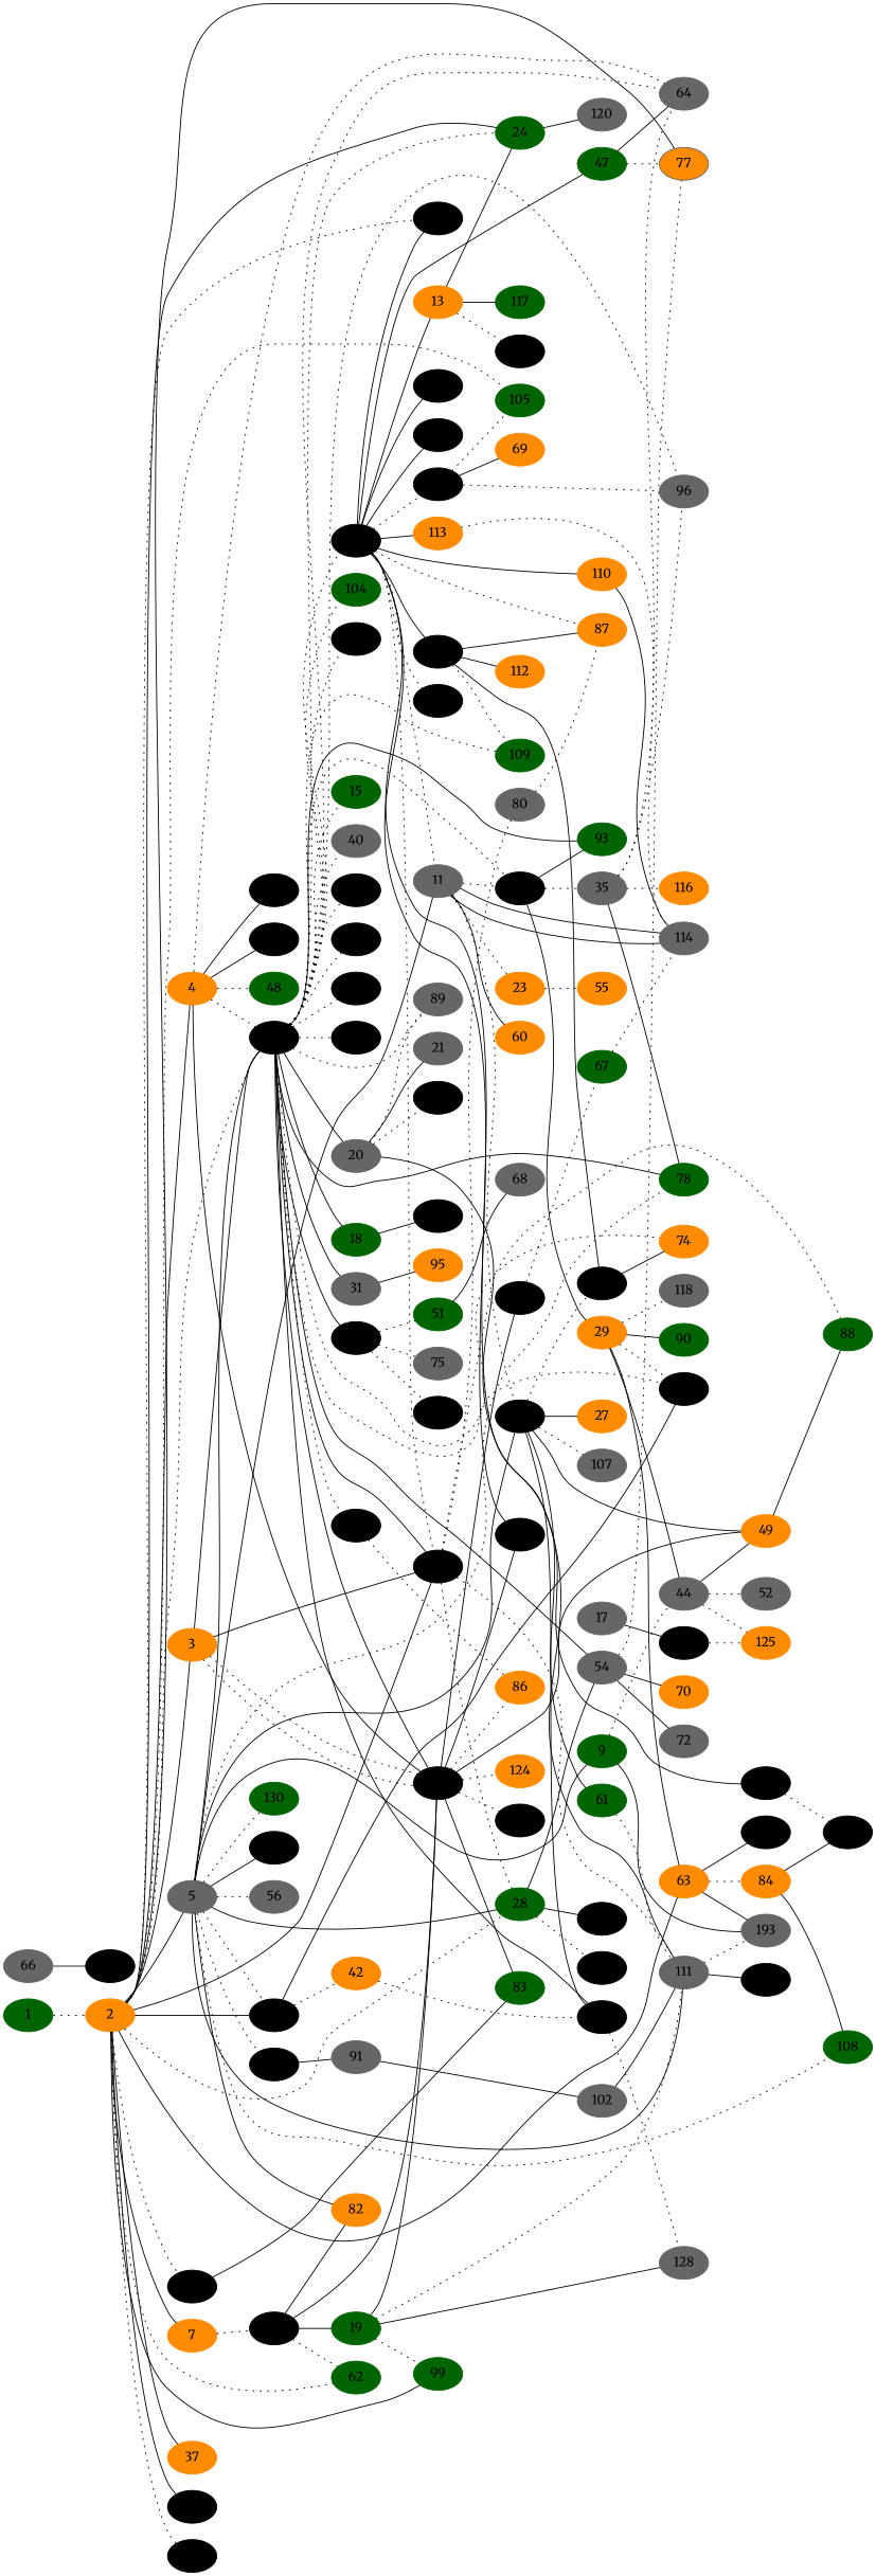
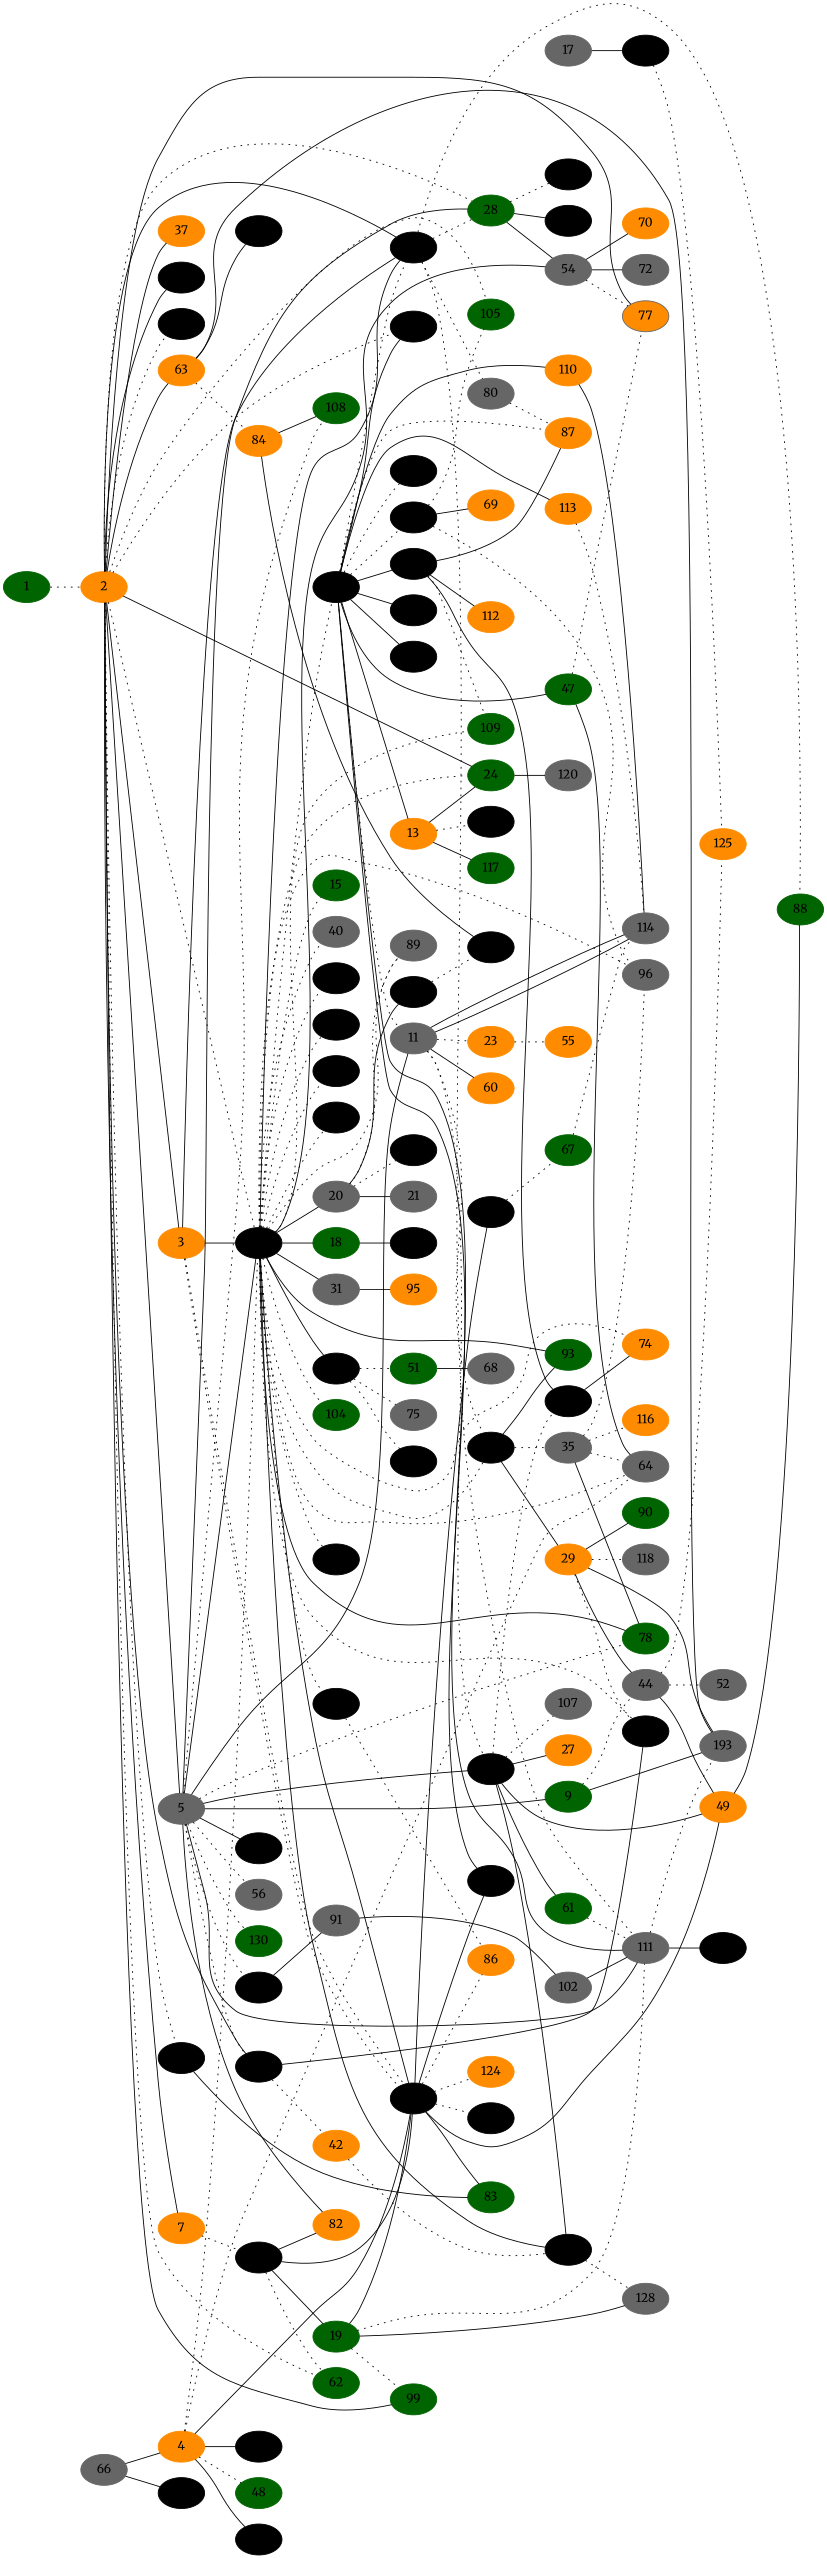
  graph {
    fontname=Merriweather
    rankdir=LR
    node [color=black fontname=Merriweather style=filled]
    edge [fontname=Merriweather style=solid]
    1 [color=darkgreen]
    2 [color=darkorange]
    3 [color=darkorange]
    4 [color=darkorange]
    5 [color=gray40]
    6
    7 [color=darkorange]
    12
    24 [color=darkgreen]
    28 [color=darkgreen]
    33
    37 [color=darkorange]
    39
    46
    62 [color=darkgreen]
    63 [color=darkorange]
    77 [color=gray40 fillcolor=darkorange]
    99 [color=darkgreen]
    105 [color=darkgreen]
    121
    122
    22
    32
    48 [color=darkgreen]
    53
    64 [color=gray40]
    9 [color=darkgreen]
    11 [color=gray40]
    26
    30
    56 [color=gray40]
    78 [color=darkgreen]
    81
    82 [color=darkorange]
    108 [color=darkgreen]
    111 [color=gray40]
    130 [color=darkgreen]
    10
    15 [color=darkgreen]
    16
    18 [color=darkgreen]
    20 [color=gray40]
    31 [color=gray40]
    36
    38
    40 [color=gray40]
    45
    54 [color=gray40]
    57
    59
    74 [color=darkorange]
    89 [color=gray40]
    93 [color=darkgreen]
    96 [color=gray40]
    98
    103
    104 [color=darkgreen]
    109 [color=darkgreen]
    126
    129
    8
    80 [color=gray40]
    88 [color=darkgreen]
    17 [color=gray40]
    50
    120 [color=gray40]
    58
    100
    42 [color=darkorange]
    83 [color=darkgreen]
    n71 [color=gray40 label=193]
    76
    84 [color=darkorange]
    101
    34
    49 [color=darkorange]
    86 [color=darkorange]
    92
    124 [color=darkorange]
    44 [color=gray40]
    23 [color=darkorange]
    60 [color=darkorange]
    114 [color=gray40]
    27 [color=darkorange]
    61 [color=darkgreen]
    73
    107 [color=gray40]
    91 [color=gray40]
    119
    13 [color=darkorange]
    14
    25
    41
    47 [color=darkgreen]
    87 [color=darkorange]
    94
    110 [color=darkorange]
    113 [color=darkorange]
    115
    29 [color=darkorange]
    35 [color=gray40]
    127
    21 [color=gray40]
    43
    71
    95 [color=darkorange]
    51 [color=darkgreen]
    75 [color=gray40]
    79
    70 [color=darkorange]
    72 [color=gray40]
    128 [color=gray40]
    19 [color=darkgreen]
    52 [color=gray40]
    125 [color=darkorange]
    106
    117 [color=darkgreen]
    69 [color=darkorange]
    112 [color=darkorange]
    55 [color=darkorange]
    90 [color=darkgreen]
    118 [color=gray40]
    116 [color=darkorange]
    97
    67 [color=darkgreen]
    68 [color=gray40]
    66 [color=gray40]
    85
    102 [color=gray40]
    1 -- 2 [style=dotted]
    2 -- 3
-   2 -- 4
+   66 -- 4
    2 -- 5
    2 -- 6 [style=dotted]
    2 -- 7
    2 -- 12
    2 -- 24
    2 -- 28 [style=dotted]
    2 -- 33
    2 -- 37
    2 -- 39
    2 -- 46 [style=dotted]
    2 -- 62 [style=dotted]
    2 -- 63
    2 -- 77
    2 -- 99
    2 -- 105 [style=dotted]
    2 -- 121 [style=dotted]
    2 -- 122 [style=dotted]
    3 -- 6
    3 -- 12
    3 -- 22 [style=dotted]
    3 -- 22 [style=dotted]
    4 -- 6 [style=dotted]
    4 -- 22
    4 -- 32
    4 -- 48 [style=dotted]
    4 -- 53
    4 -- 64 [style=dotted]
    5 -- 6
    5 -- 28
    5 -- 33 [style=dotted]
    5 -- 9
    5 -- 11
    5 -- 26
    5 -- 30
    5 -- 56 [style=dotted]
    5 -- 78 [style=dotted]
    5 -- 81 [style=dotted]
    5 -- 82
    5 -- 108 [style=dotted]
    5 -- 111
    5 -- 130 [style=dotted]
    6 -- 12
    6 -- 24 [style=dotted]
    6 -- 22
    6 -- 64 [style=dotted]
    6 -- 78
    6 -- 10 [style=dotted]
    6 -- 15 [style=dotted]
    6 -- 16 [style=dotted]
    6 -- 18
    6 -- 20
    6 -- 31
    6 -- 36
    6 -- 38 [style=dotted]
    6 -- 40 [style=dotted]
    6 -- 45 [style=dotted]
    6 -- 54
    6 -- 57 [style=dotted]
    6 -- 59 [style=dotted]
    6 -- 74 [style=dotted]
    6 -- 89 [style=dotted]
    6 -- 93
    6 -- 96 [style=dotted]
    6 -- 98 [style=dotted]
    6 -- 103 [style=dotted]
    6 -- 104 [style=dotted]
    6 -- 109 [style=dotted]
    6 -- 126
    6 -- 129 [style=dotted]
    7 -- 8 [style=dotted]
    12 -- 28 [style=dotted]
    12 -- 111 [style=dotted]
    12 -- 80 [style=dotted]
    12 -- 88 [style=dotted]
    24 -- 120
    28 -- 54
    28 -- 58
    28 -- 100 [style=dotted]
    33 -- 38
    33 -- 42 [style=dotted]
    46 -- 83
    63 -- n71
    63 -- 76
    63 -- 84 [style=dotted]
    22 -- 83
    22 -- 101
    22 -- 34
    22 -- 49
    22 -- 86 [style=dotted]
    22 -- 92 [style=dotted]
    22 -- 124 [style=dotted]
    9 -- n71
    9 -- 44 [style=dotted]
    11 -- 26 [style=dotted]
    11 -- 16 [style=dotted]
    11 -- 23 [style=dotted]
    11 -- 60
    11 -- 114
    11 -- 114
    26 -- 126
    26 -- 49
    26 -- 27
    26 -- 61
    26 -- 73 [style=dotted]
    26 -- 107 [style=dotted]
    81 -- 91
    111 -- n71 [style=dotted]
    111 -- 119
    10 -- 12 [style=dotted]
    10 -- 121
    10 -- 11 [style=dotted]
    10 -- 111
    10 -- 101
    10 -- 13
    10 -- 14 [style=dotted]
    10 -- 25 [style=dotted]
    10 -- 41
    10 -- 47
    10 -- 87 [style=dotted]
    10 -- 94
    10 -- 110
    10 -- 113
    10 -- 115
    16 -- 93
    16 -- 29
    16 -- 35 [style=dotted]
    18 -- 127
    20 -- 89 [style=dotted]
    20 -- 21
    20 -- 43
    20 -- 71 [style=dotted]
    31 -- 95
    36 -- 51 [style=dotted]
    36 -- 75 [style=dotted]
    36 -- 79 [style=dotted]
    45 -- 86 [style=dotted]
    54 -- 77 [style=dotted]
    54 -- 70
    54 -- 72
    126 -- 128 [style=dotted]
    8 -- 62 [style=dotted]
    8 -- 22
    8 -- 82
    8 -- 19
    80 -- 87 [style=dotted]
    17 -- 50
    50 -- 125 [style=dotted]
    42 -- 126 [style=dotted]
    84 -- 108
    84 -- 97
    34 -- 67 [style=dotted]
    49 -- 88
    44 -- 49
    44 -- 52 [style=dotted]
    44 -- 125 [style=dotted]
    23 -- 55 [style=dotted]
    61 -- 111 [style=dotted]
    73 -- 74
    91 -- 102
    13 -- 24
    13 -- 106 [style=dotted]
    13 -- 117
    14 -- 105 [style=dotted]
    14 -- 96 [style=dotted]
    14 -- 69
    41 -- 109 [style=dotted]
    41 -- 73
    41 -- 87
    41 -- 112
    47 -- 77 [style=dotted]
    47 -- 64
    110 -- 114
    113 -- 114 [style=dotted]
-   29 -- 63
+   29 -- n71
    29 -- 38 [style=dotted]
    29 -- 44
    29 -- 90
    29 -- 118 [style=dotted]
    35 -- 64 [style=dotted]
    35 -- 78
    35 -- 96 [style=dotted]
    35 -- 116 [style=dotted]
    43 -- 97 [style=dotted]
    51 -- 68
    19 -- 99 [style=dotted]
    19 -- 22
    19 -- 111 [style=dotted]
    19 -- 128
    67 -- 114 [style=dotted]
    66 -- 85
    102 -- 111
  }
